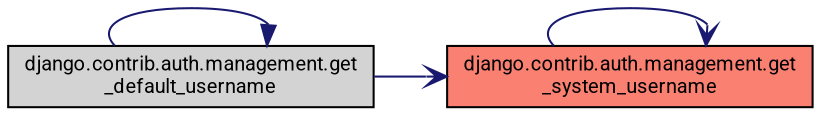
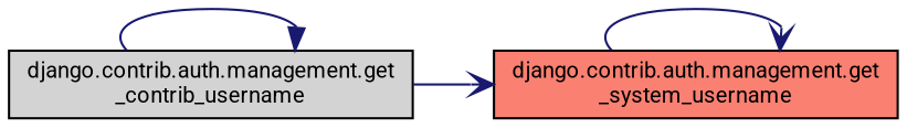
  digraph {
    rankdir=LR
    fontname=Roboto
    node [color=black fontname=Roboto fontsize=10 shape=record style=filled]
    edge [color=midnightblue fontname=Roboto fontsize=10 labelfontname=Helvetica labelfontsize=10 style=solid arrowhead=vee]
-   n1 [fillcolor=lightgrey fontcolor=black height=0.2 label="django.contrib.auth.management.get\l_default_username" width=0.4]
+   n1 [fillcolor=lightgrey fontcolor=black height=0.2 label="django.contrib.auth.management.get\l_contrib_username" width=0.4]
    n2 [fillcolor=salmon height=0.2 label="django.contrib.auth.management.get\l_system_username" width=0.4]
    n1 -> n1 [arrowhead=normal]
    n1 -> n2
    n2 -> n2
  }
